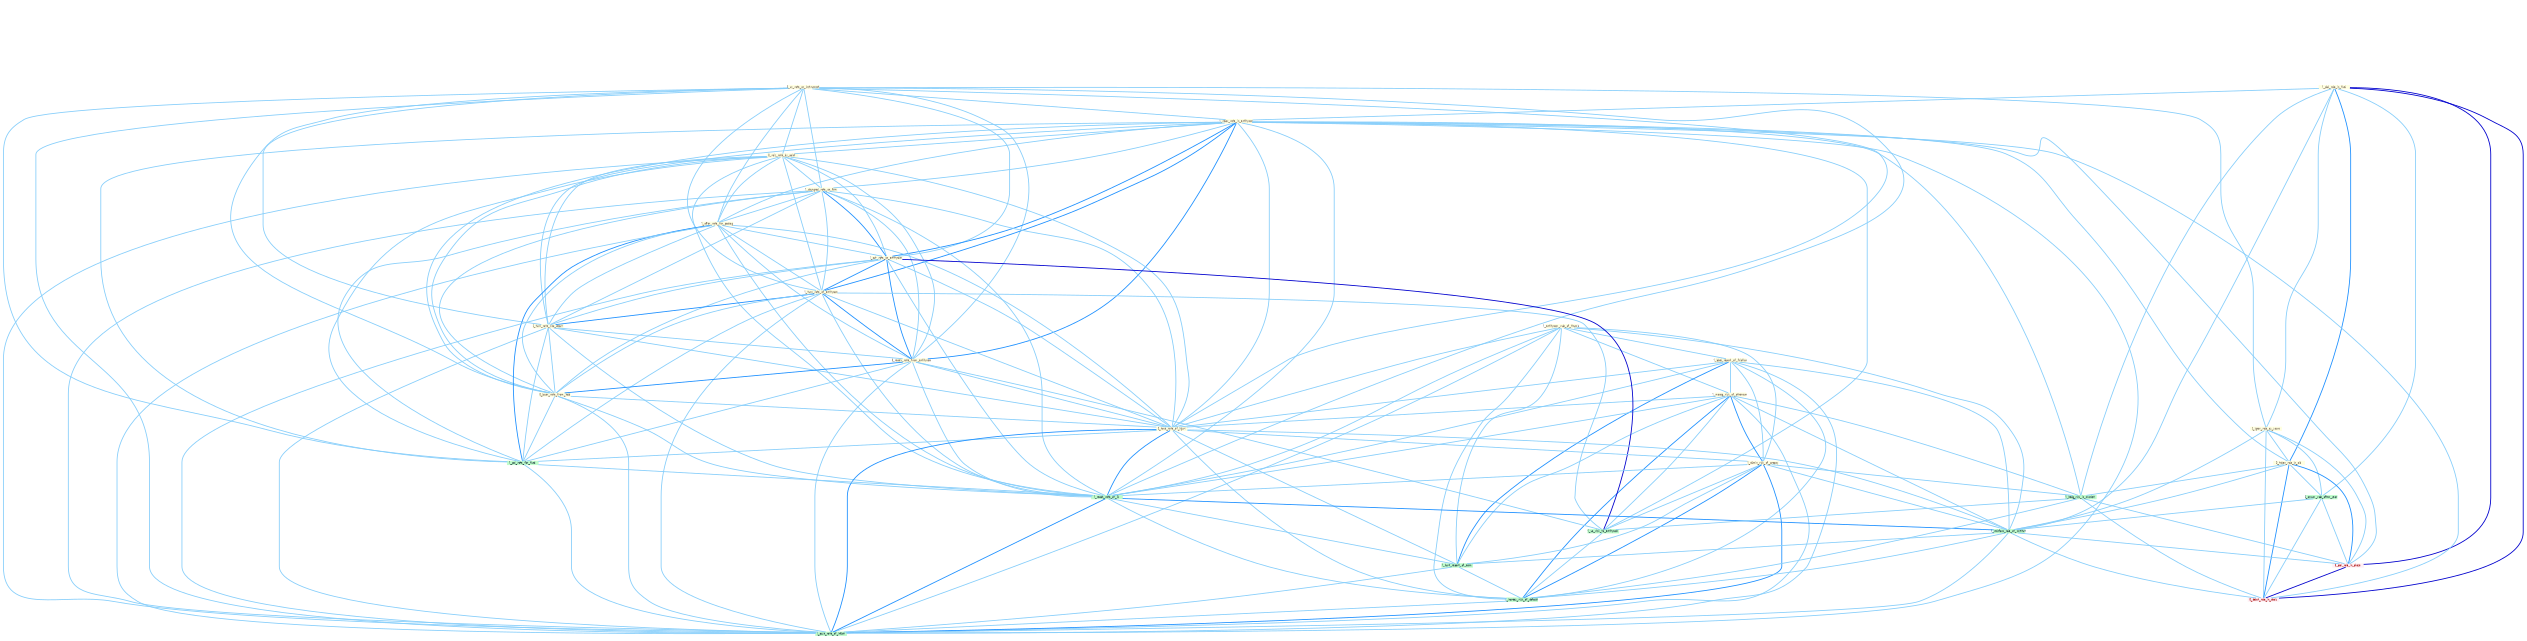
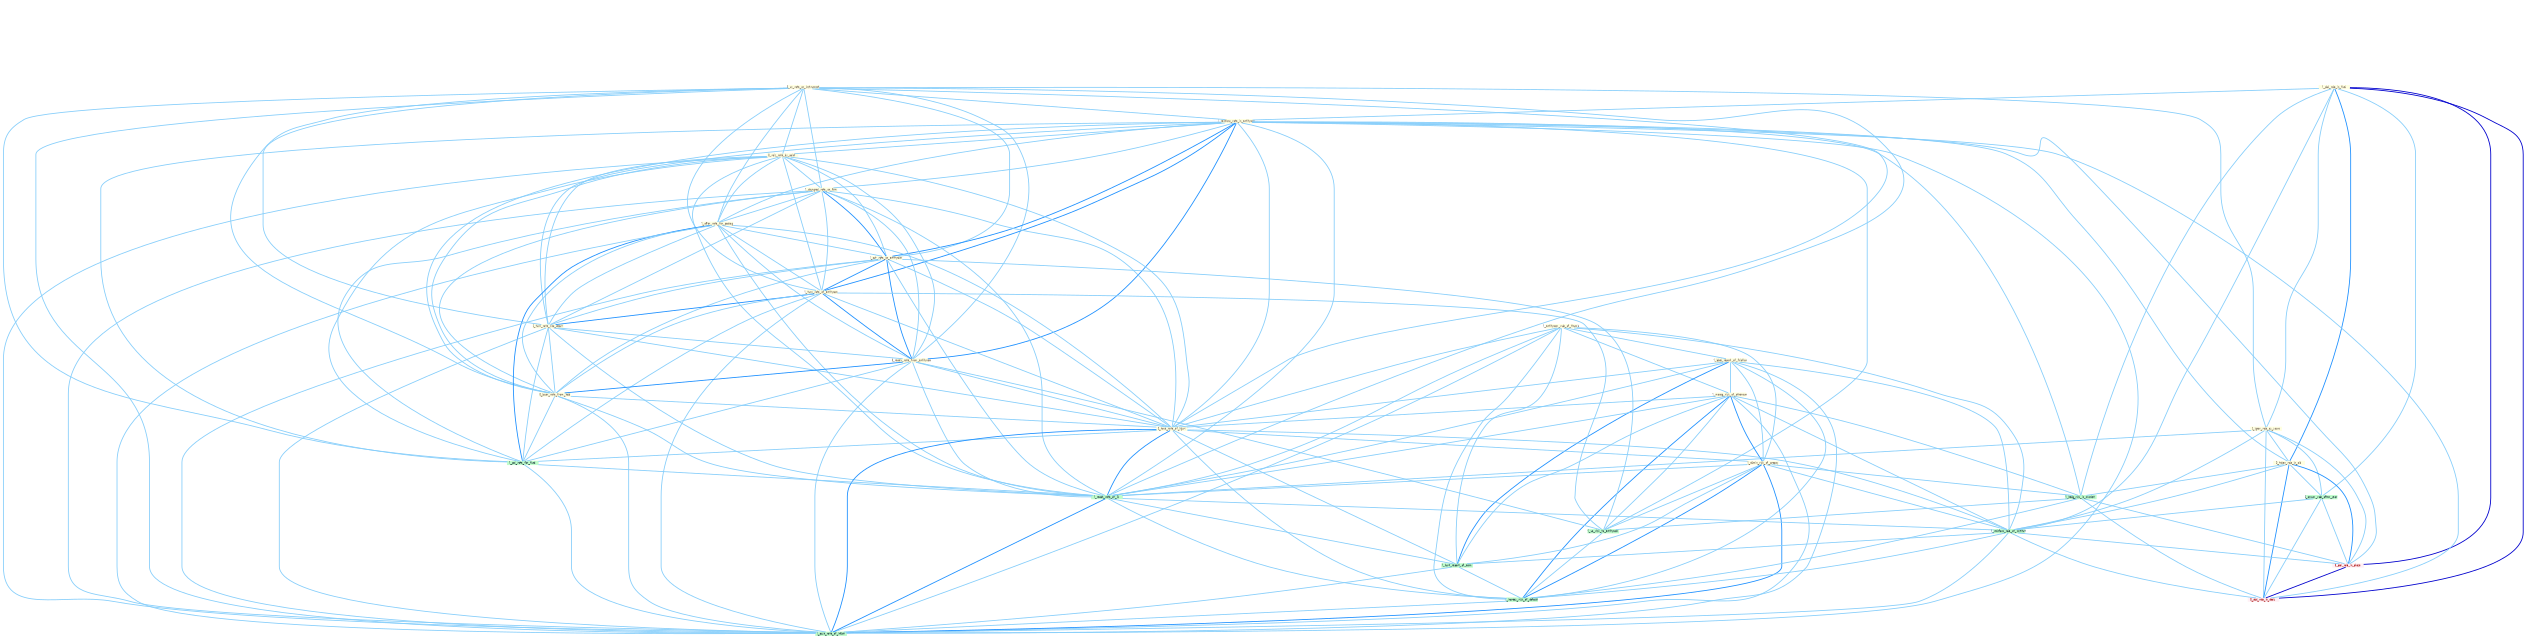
  graph {
    fontname="Patrick Hand"
    node [color="#ffffe0" fixedsize=true fontcolor="#8b7d6b" fontname="Patrick Hand" fontsize=4 shape=polygon style=filled]
    edge [color="#87cefa" fontname="Patrick Hand" w=1]
    "0_us_rate_as_instrument " [height=.06 width=.5]
    "1_plai_role_in_fuel " [height=.06 width=.5]
-   "1_relax_rate_in_entitynam " [height=.06 width=.5]
+   "1_relax_rate_in_entitynam " [height=.06 width=.5 label="1_reinforc_rate_in_entitynam"]
    "1_entitynam_rule_of_thumb " [height=.06 width=.5]
    "0_ignor_role_as_sourc " [height=.06 width=.5]
    "1_label_report_of_friction " [height=.06 width=.5]
    "0_rais_rate_by_point " [height=.06 width=.5]
    "1_downgrad_rate_on_firm " [height=.06 width=.5]
    "1_manag_risk_of_othernum " [height=.06 width=.5]
    "1_offer_rate_for_packag " [height=.06 width=.5]
    "0_taken_role_in_aid " [height=.06 width=.5]
    "1_cut_rate_on_entitynam " [height=.06 width=.5]
    "1_turn_rate_at_entitynam " [height=.06 width=.5]
    "0_turn_rate_sinc_debut " [height=.06 width=.5]
    "0_receiv_rate_from_entitynam " [height=.06 width=.5]
    "0_lower_rate_from_hold " [height=.06 width=.5]
    n17 [height=.06 label="8_have_rate_of_injuri" width=.5]
    "1_elimin_risk_of_prepay " [height=.06 width=.5]
    "0_plai_role_in_phase " [color="#fff0f5" fontcolor="#b22222" height=.06 width=.5]
-   "0_plai_role_in_decis " [color="#fff0f5" fontcolor="#b22222" height=.06 width=.5 label="0_debut_role_in_decis"]
+   "0_plai_role_in_decis " [color="#fff0f5" fontcolor="#b22222" height=.06 width=.5]
    "1_pai_rate_for_fund " [color="#BDFCC9" fontcolor="#2f4f4f" height=.06 width=.5]
    "1_reach_rate_of_% " [color="#BDFCC9" fontcolor="#2f4f4f" height=.06 width=.5]
    "1_push_rate_of_inflat " [color="#BDFCC9" fontcolor="#2f4f4f" height=.06 width=.5]
    "0_assum_role_after_year " [color="#BDFCC9" fontcolor="#2f4f4f" height=.06 width=.5]
    "1_hedg_risk_in_market " [color="#BDFCC9" fontcolor="#2f4f4f" height=.06 width=.5]
    "1_reinforc_role_of_institut " [color="#BDFCC9" fontcolor="#2f4f4f" height=.06 width=.5]
    "1_wa_risk_to_entitynam " [color="#BDFCC9" fontcolor="#2f4f4f" height=.06 width=.5]
    "1_hurt_report_of_earn " [color="#BDFCC9" fontcolor="#2f4f4f" height=.06 width=.5]
    "1_increas_risk_of_default " [color="#BDFCC9" fontcolor="#2f4f4f" height=.06 width=.5]
    subgraph sub_1 {
      "0_us_rate_as_instrument "
      "1_plai_role_in_fuel "
      "1_relax_rate_in_entitynam "
      "1_entitynam_rule_of_thumb "
      "0_ignor_role_as_sourc "
      "1_label_report_of_friction "
      "0_rais_rate_by_point "
      "1_downgrad_rate_on_firm "
      "1_manag_risk_of_othernum "
      "1_offer_rate_for_packag "
      "0_taken_role_in_aid "
      "1_cut_rate_on_entitynam "
      "1_turn_rate_at_entitynam "
      "0_turn_rate_sinc_debut "
      "0_receiv_rate_from_entitynam "
      "0_lower_rate_from_hold "
      n17
      "1_elimin_risk_of_prepay "
    }
    subgraph sub_2 {
      "0_plai_role_in_phase "
      "0_plai_role_in_decis "
    }
    "0_us_rate_as_instrument " -- "1_relax_rate_in_entitynam "
    "0_us_rate_as_instrument " -- "0_ignor_role_as_sourc "
    "0_us_rate_as_instrument " -- "0_rais_rate_by_point "
    "0_us_rate_as_instrument " -- "1_downgrad_rate_on_firm "
    "0_us_rate_as_instrument " -- "1_offer_rate_for_packag "
    "0_us_rate_as_instrument " -- "1_cut_rate_on_entitynam "
    "0_us_rate_as_instrument " -- "1_turn_rate_at_entitynam "
    "0_us_rate_as_instrument " -- "0_turn_rate_sinc_debut "
    "0_us_rate_as_instrument " -- "0_receiv_rate_from_entitynam "
    "0_us_rate_as_instrument " -- "0_lower_rate_from_hold "
    "0_us_rate_as_instrument " -- n17
    "0_us_rate_as_instrument " -- "1_pai_rate_for_fund "
    "0_us_rate_as_instrument " -- "1_reach_rate_of_% "
    "0_us_rate_as_instrument " -- "1_push_rate_of_inflat "
    "1_plai_role_in_fuel " -- "1_relax_rate_in_entitynam "
    "1_plai_role_in_fuel " -- "0_ignor_role_as_sourc "
    "1_plai_role_in_fuel " -- "0_taken_role_in_aid " [color="#1e90ff" w=2]
    "1_plai_role_in_fuel " -- "0_plai_role_in_phase " [color="#0000cd" w=3]
    "1_plai_role_in_fuel " -- "0_plai_role_in_decis " [color="#0000cd" w=3]
    "1_plai_role_in_fuel " -- "0_assum_role_after_year "
    "1_plai_role_in_fuel " -- "1_hedg_risk_in_market "
    "1_plai_role_in_fuel " -- "1_reinforc_role_of_institut "
    "1_relax_rate_in_entitynam " -- "0_rais_rate_by_point "
    "1_relax_rate_in_entitynam " -- "1_downgrad_rate_on_firm "
    "1_relax_rate_in_entitynam " -- "1_offer_rate_for_packag "
    "1_relax_rate_in_entitynam " -- "0_taken_role_in_aid "
    "1_relax_rate_in_entitynam " -- "1_cut_rate_on_entitynam " [color="#1e90ff" w=2]
    "1_relax_rate_in_entitynam " -- "1_turn_rate_at_entitynam " [color="#1e90ff" w=2]
    "1_relax_rate_in_entitynam " -- "0_turn_rate_sinc_debut "
    "1_relax_rate_in_entitynam " -- "0_receiv_rate_from_entitynam " [color="#1e90ff" w=2]
    "1_relax_rate_in_entitynam " -- "0_lower_rate_from_hold "
    "1_relax_rate_in_entitynam " -- n17
    "1_relax_rate_in_entitynam " -- "0_plai_role_in_phase "
    "1_relax_rate_in_entitynam " -- "0_plai_role_in_decis "
    "1_relax_rate_in_entitynam " -- "1_pai_rate_for_fund "
    "1_relax_rate_in_entitynam " -- "1_reach_rate_of_% "
    "1_relax_rate_in_entitynam " -- "1_push_rate_of_inflat "
    "1_relax_rate_in_entitynam " -- "1_hedg_risk_in_market "
    "1_relax_rate_in_entitynam " -- "1_wa_risk_to_entitynam "
    "1_entitynam_rule_of_thumb " -- "1_label_report_of_friction "
    "1_entitynam_rule_of_thumb " -- "1_manag_risk_of_othernum "
    "1_entitynam_rule_of_thumb " -- n17
    "1_entitynam_rule_of_thumb " -- "1_elimin_risk_of_prepay "
    "1_entitynam_rule_of_thumb " -- "1_reach_rate_of_% "
    "1_entitynam_rule_of_thumb " -- "1_push_rate_of_inflat "
    "1_entitynam_rule_of_thumb " -- "1_reinforc_role_of_institut "
    "1_entitynam_rule_of_thumb " -- "1_hurt_report_of_earn "
    "1_entitynam_rule_of_thumb " -- "1_increas_risk_of_default "
    "0_ignor_role_as_sourc " -- "0_taken_role_in_aid "
    "0_ignor_role_as_sourc " -- "0_plai_role_in_phase "
    "0_ignor_role_as_sourc " -- "0_plai_role_in_decis "
    "0_ignor_role_as_sourc " -- "0_assum_role_after_year "
    "0_ignor_role_as_sourc " -- "1_reinforc_role_of_institut "
    "1_label_report_of_friction " -- "1_manag_risk_of_othernum "
    "1_label_report_of_friction " -- n17
    "1_label_report_of_friction " -- "1_elimin_risk_of_prepay "
    "1_label_report_of_friction " -- "1_reach_rate_of_% "
    "1_label_report_of_friction " -- "1_push_rate_of_inflat "
    "1_label_report_of_friction " -- "1_reinforc_role_of_institut "
    "1_label_report_of_friction " -- "1_hurt_report_of_earn " [color="#1e90ff" w=2]
    "1_label_report_of_friction " -- "1_increas_risk_of_default "
    "0_rais_rate_by_point " -- "1_downgrad_rate_on_firm "
    "0_rais_rate_by_point " -- "1_offer_rate_for_packag "
    "0_rais_rate_by_point " -- "1_cut_rate_on_entitynam "
    "0_rais_rate_by_point " -- "1_turn_rate_at_entitynam "
    "0_rais_rate_by_point " -- "0_turn_rate_sinc_debut "
    "0_rais_rate_by_point " -- "0_receiv_rate_from_entitynam "
    "0_rais_rate_by_point " -- "0_lower_rate_from_hold "
    "0_rais_rate_by_point " -- n17
    "0_rais_rate_by_point " -- "1_pai_rate_for_fund "
    "0_rais_rate_by_point " -- "1_reach_rate_of_% "
    "0_rais_rate_by_point " -- "1_push_rate_of_inflat "
    "1_downgrad_rate_on_firm " -- "1_offer_rate_for_packag "
    "1_downgrad_rate_on_firm " -- "1_cut_rate_on_entitynam " [color="#1e90ff" w=2]
    "1_downgrad_rate_on_firm " -- "1_turn_rate_at_entitynam "
    "1_downgrad_rate_on_firm " -- "0_turn_rate_sinc_debut "
    "1_downgrad_rate_on_firm " -- "0_receiv_rate_from_entitynam "
    "1_downgrad_rate_on_firm " -- "0_lower_rate_from_hold "
    "1_downgrad_rate_on_firm " -- n17
    "1_downgrad_rate_on_firm " -- "1_pai_rate_for_fund "
    "1_downgrad_rate_on_firm " -- "1_reach_rate_of_% "
    "1_downgrad_rate_on_firm " -- "1_push_rate_of_inflat "
    "1_manag_risk_of_othernum " -- n17
    "1_manag_risk_of_othernum " -- "1_elimin_risk_of_prepay " [color="#1e90ff" w=2]
    "1_manag_risk_of_othernum " -- "1_reach_rate_of_% "
    "1_manag_risk_of_othernum " -- "1_push_rate_of_inflat "
    "1_manag_risk_of_othernum " -- "1_hedg_risk_in_market "
    "1_manag_risk_of_othernum " -- "1_reinforc_role_of_institut "
    "1_manag_risk_of_othernum " -- "1_wa_risk_to_entitynam "
    "1_manag_risk_of_othernum " -- "1_hurt_report_of_earn "
    "1_manag_risk_of_othernum " -- "1_increas_risk_of_default " [color="#1e90ff" w=2]
    "1_offer_rate_for_packag " -- "1_cut_rate_on_entitynam "
    "1_offer_rate_for_packag " -- "1_turn_rate_at_entitynam "
    "1_offer_rate_for_packag " -- "0_turn_rate_sinc_debut "
    "1_offer_rate_for_packag " -- "0_receiv_rate_from_entitynam "
    "1_offer_rate_for_packag " -- "0_lower_rate_from_hold "
    "1_offer_rate_for_packag " -- n17
    "1_offer_rate_for_packag " -- "1_pai_rate_for_fund " [color="#1e90ff" w=2]
    "1_offer_rate_for_packag " -- "1_reach_rate_of_% "
    "1_offer_rate_for_packag " -- "1_push_rate_of_inflat "
    "0_taken_role_in_aid " -- "0_plai_role_in_phase " [color="#1e90ff" w=2]
    "0_taken_role_in_aid " -- "0_plai_role_in_decis " [color="#1e90ff" w=2]
    "0_taken_role_in_aid " -- "0_assum_role_after_year "
    "0_taken_role_in_aid " -- "1_hedg_risk_in_market "
    "0_taken_role_in_aid " -- "1_reinforc_role_of_institut "
    "1_cut_rate_on_entitynam " -- "1_turn_rate_at_entitynam " [color="#1e90ff" w=2]
    "1_cut_rate_on_entitynam " -- "0_turn_rate_sinc_debut "
    "1_cut_rate_on_entitynam " -- "0_receiv_rate_from_entitynam " [color="#1e90ff" w=2]
    "1_cut_rate_on_entitynam " -- "0_lower_rate_from_hold "
    "1_cut_rate_on_entitynam " -- n17
    "1_cut_rate_on_entitynam " -- "1_reach_rate_of_% "
    "1_cut_rate_on_entitynam " -- "1_push_rate_of_inflat "
-   "1_cut_rate_on_entitynam " -- "1_wa_risk_to_entitynam " [color="#0000cd"]
+   "1_cut_rate_on_entitynam " -- "1_wa_risk_to_entitynam "
    "1_turn_rate_at_entitynam " -- "0_turn_rate_sinc_debut " [color="#1e90ff" w=2]
    "1_turn_rate_at_entitynam " -- "0_receiv_rate_from_entitynam " [color="#1e90ff" w=2]
    "1_turn_rate_at_entitynam " -- "0_lower_rate_from_hold "
    "1_turn_rate_at_entitynam " -- n17
    "1_turn_rate_at_entitynam " -- "1_pai_rate_for_fund "
-   "1_turn_rate_at_entitynam " -- "1_reach_rate_of_% "
+   "0_ignor_role_as_sourc " -- "1_reach_rate_of_% "
    "1_turn_rate_at_entitynam " -- "1_push_rate_of_inflat "
    "1_turn_rate_at_entitynam " -- "1_wa_risk_to_entitynam "
    "0_turn_rate_sinc_debut " -- "0_receiv_rate_from_entitynam "
    "0_turn_rate_sinc_debut " -- "0_lower_rate_from_hold "
    "0_turn_rate_sinc_debut " -- n17
    "0_turn_rate_sinc_debut " -- "1_pai_rate_for_fund "
    "0_turn_rate_sinc_debut " -- "1_reach_rate_of_% "
    "0_turn_rate_sinc_debut " -- "1_push_rate_of_inflat "
    "0_receiv_rate_from_entitynam " -- "0_lower_rate_from_hold " [color="#1e90ff" w=2]
    "0_receiv_rate_from_entitynam " -- n17
    "0_receiv_rate_from_entitynam " -- "1_pai_rate_for_fund "
    "0_receiv_rate_from_entitynam " -- "1_reach_rate_of_% "
    "0_receiv_rate_from_entitynam " -- "1_push_rate_of_inflat "
    "0_receiv_rate_from_entitynam " -- "1_wa_risk_to_entitynam "
    "0_lower_rate_from_hold " -- n17
    "0_lower_rate_from_hold " -- "1_pai_rate_for_fund "
    "0_lower_rate_from_hold " -- "1_reach_rate_of_% "
    "0_lower_rate_from_hold " -- "1_push_rate_of_inflat "
    n17 -- "1_elimin_risk_of_prepay "
    n17 -- "1_pai_rate_for_fund "
    n17 -- "1_reach_rate_of_% " [color="#1e90ff" w=2]
    n17 -- "1_push_rate_of_inflat " [color="#1e90ff" w=2]
    n17 -- "1_reinforc_role_of_institut "
    n17 -- "1_hurt_report_of_earn "
    n17 -- "1_increas_risk_of_default "
    "1_elimin_risk_of_prepay " -- "1_reach_rate_of_% "
    "1_elimin_risk_of_prepay " -- "1_push_rate_of_inflat " [color="#1e90ff"]
    "1_elimin_risk_of_prepay " -- "1_hedg_risk_in_market "
    "1_elimin_risk_of_prepay " -- "1_reinforc_role_of_institut "
    "1_elimin_risk_of_prepay " -- "1_wa_risk_to_entitynam "
    "1_elimin_risk_of_prepay " -- "1_hurt_report_of_earn "
    "1_elimin_risk_of_prepay " -- "1_increas_risk_of_default " [color="#1e90ff" w=2]
    "0_plai_role_in_phase " -- "0_plai_role_in_decis " [color="#0000cd" w=3]
    "1_pai_rate_for_fund " -- "1_reach_rate_of_% "
    "1_pai_rate_for_fund " -- "1_push_rate_of_inflat "
    "1_reach_rate_of_% " -- "1_push_rate_of_inflat " [color="#1e90ff" w=2]
-   "1_reach_rate_of_% " -- "1_reinforc_role_of_institut " [color="#1e90ff"]
+   "1_reach_rate_of_% " -- "1_reinforc_role_of_institut "
    "1_reach_rate_of_% " -- "1_hurt_report_of_earn "
    "1_reach_rate_of_% " -- "1_increas_risk_of_default "
    "0_assum_role_after_year " -- "0_plai_role_in_phase "
    "0_assum_role_after_year " -- "0_plai_role_in_decis "
    "0_assum_role_after_year " -- "1_reinforc_role_of_institut "
    "1_hedg_risk_in_market " -- "0_plai_role_in_phase "
    "1_hedg_risk_in_market " -- "0_plai_role_in_decis "
    "1_hedg_risk_in_market " -- "1_wa_risk_to_entitynam "
    "1_hedg_risk_in_market " -- "1_increas_risk_of_default "
    "1_reinforc_role_of_institut " -- "0_plai_role_in_phase "
    "1_reinforc_role_of_institut " -- "0_plai_role_in_decis "
    "1_reinforc_role_of_institut " -- "1_push_rate_of_inflat "
    "1_reinforc_role_of_institut " -- "1_hurt_report_of_earn "
    "1_reinforc_role_of_institut " -- "1_increas_risk_of_default "
    "1_wa_risk_to_entitynam " -- "1_increas_risk_of_default "
    "1_hurt_report_of_earn " -- "1_push_rate_of_inflat "
    "1_hurt_report_of_earn " -- "1_increas_risk_of_default "
    "1_increas_risk_of_default " -- "1_push_rate_of_inflat "
  }
